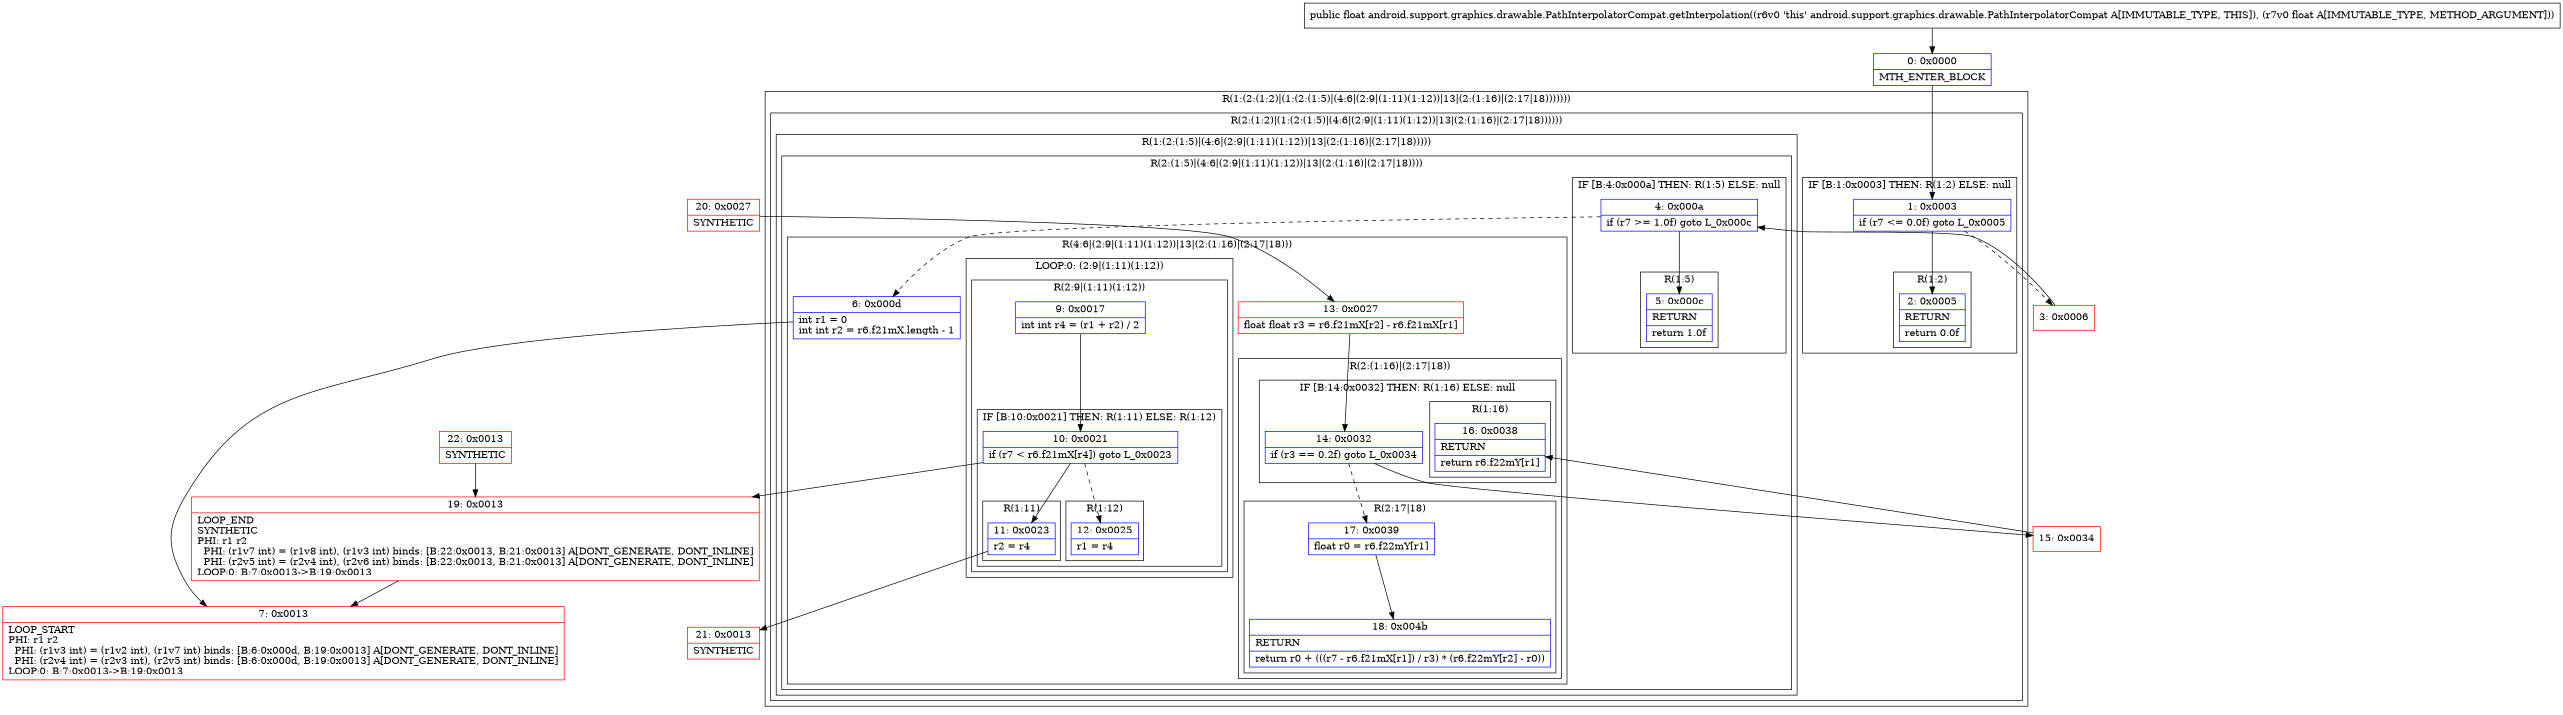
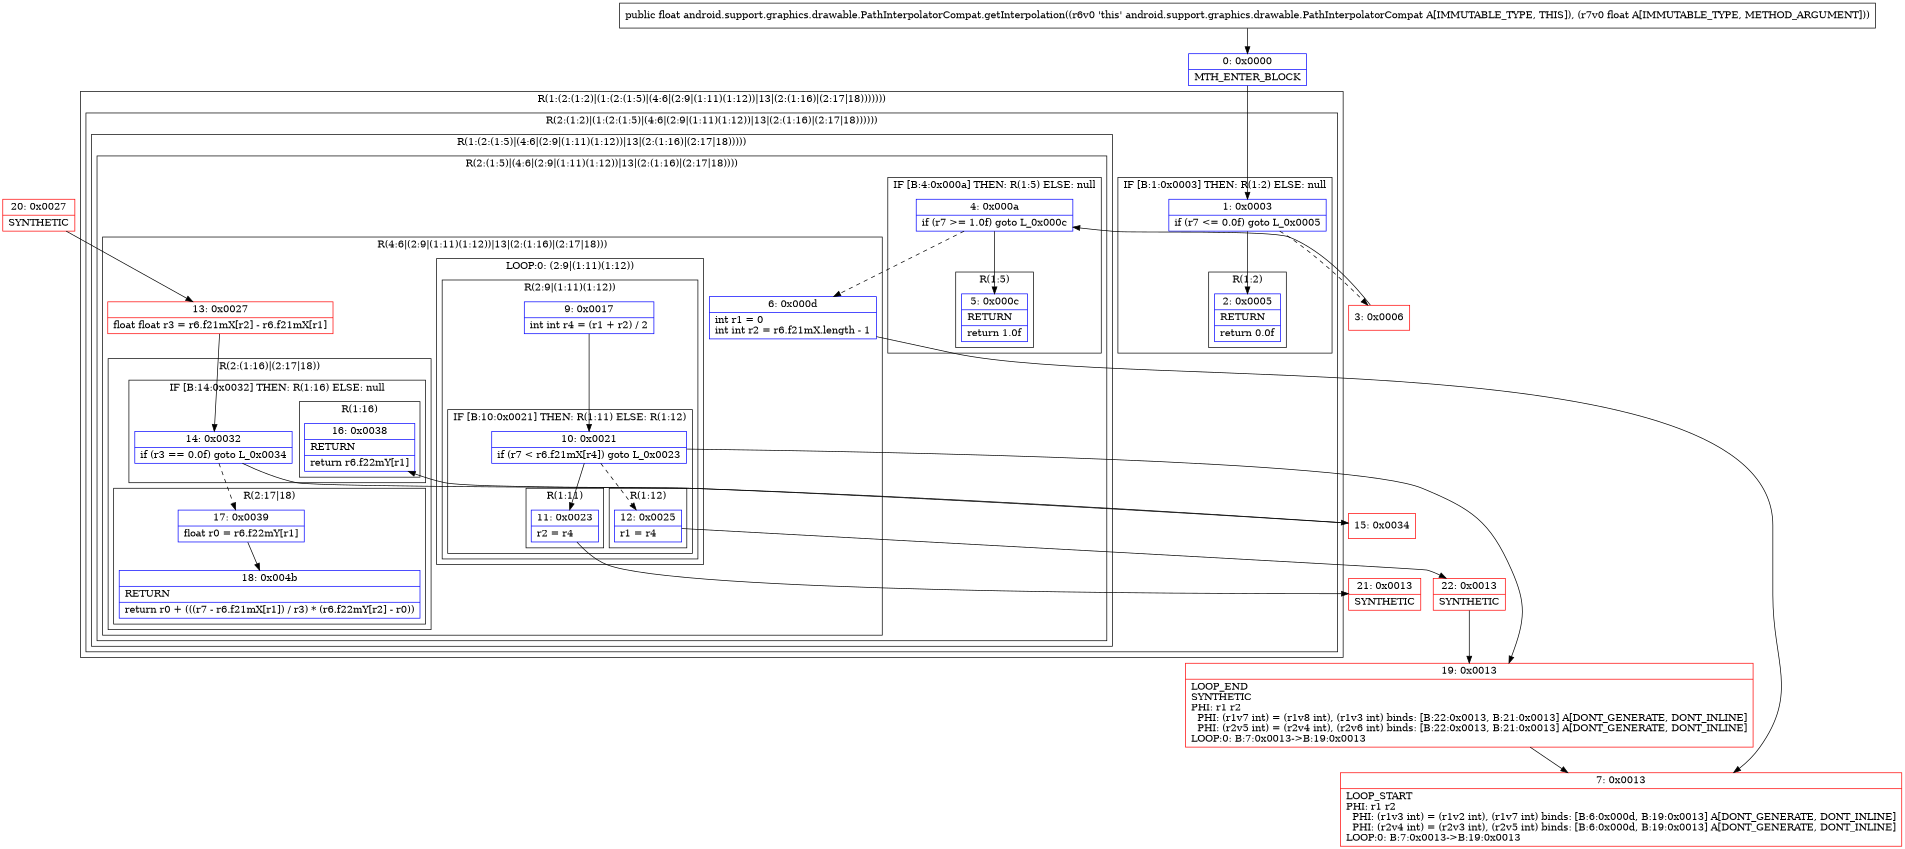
  digraph {
    node [color=blue shape=record]
    n1 [label="{2\:\ 0x0005|RETURN\l|return 0.0f\l}"]
    n2 [label="{1\:\ 0x0003|if (r7 \<= 0.0f) goto L_0x0005\l}"]
    n3 [label="{5\:\ 0x000c|RETURN\l|return 1.0f\l}"]
    n4 [label="{4\:\ 0x000a|if (r7 \>= 1.0f) goto L_0x000c\l}"]
    n5 [label="{11\:\ 0x0023|r2 = r4\l}"]
    n6 [label="{12\:\ 0x0025|r1 = r4\l}"]
    n7 [label="{10\:\ 0x0021|if (r7 \< r6.f21mX[r4]) goto L_0x0023\l}"]
    n8 [label="{9\:\ 0x0017|int int r4 = (r1 + r2) \/ 2\l}"]
    n9 [label="{16\:\ 0x0038|RETURN\l|return r6.f22mY[r1]\l}"]
-   n10 [label="{14\:\ 0x0032|if (r3 == 0.2f) goto L_0x0034\l}"]
+   n10 [label="{14\:\ 0x0032|if (r3 == 0.0f) goto L_0x0034\l}"]
    n11 [label="{17\:\ 0x0039|float r0 = r6.f22mY[r1]\l}"]
    n12 [label="{18\:\ 0x004b|RETURN\l|return r0 + (((r7 \- r6.f21mX[r1]) \/ r3) * (r6.f22mY[r2] \- r0))\l}"]
    n13 [label="{6\:\ 0x000d|int r1 = 0\lint int r2 = r6.f21mX.length \- 1\l}"]
    n14 [color=red label="{13\:\ 0x0027|float float r3 = r6.f21mX[r2] \- r6.f21mX[r1]\l}"]
    n15 [color=red label="{3\:\ 0x0006}"]
    n16 [color=red label="{21\:\ 0x0013|SYNTHETIC\l}"]
    n17 [color=red label="{22\:\ 0x0013|SYNTHETIC\l}"]
    n18 [color=red label="{19\:\ 0x0013|LOOP_END\lSYNTHETIC\lPHI: r1 r2 \l  PHI: (r1v7 int) = (r1v8 int), (r1v3 int) binds: [B:22:0x0013, B:21:0x0013] A[DONT_GENERATE, DONT_INLINE]\l  PHI: (r2v5 int) = (r2v4 int), (r2v6 int) binds: [B:22:0x0013, B:21:0x0013] A[DONT_GENERATE, DONT_INLINE]\lLOOP:0: B:7:0x0013\-\>B:19:0x0013\l}"]
    n19 [color=red label="{15\:\ 0x0034}"]
    n20 [color=red label="{7\:\ 0x0013|LOOP_START\lPHI: r1 r2 \l  PHI: (r1v3 int) = (r1v2 int), (r1v7 int) binds: [B:6:0x000d, B:19:0x0013] A[DONT_GENERATE, DONT_INLINE]\l  PHI: (r2v4 int) = (r2v3 int), (r2v5 int) binds: [B:6:0x000d, B:19:0x0013] A[DONT_GENERATE, DONT_INLINE]\lLOOP:0: B:7:0x0013\-\>B:19:0x0013\l}"]
    n21 [color=red label="{20\:\ 0x0027|SYNTHETIC\l}"]
    n22 [label="{0\:\ 0x0000|MTH_ENTER_BLOCK\l}"]
    n23 [label="{public float android.support.graphics.drawable.PathInterpolatorCompat.getInterpolation((r6v0 'this' android.support.graphics.drawable.PathInterpolatorCompat A[IMMUTABLE_TYPE, THIS]), (r7v0 float A[IMMUTABLE_TYPE, METHOD_ARGUMENT])) }" color=""]
    subgraph cluster_1 {
      label="R(1:(2:(1:2)|(1:(2:(1:5)|(4:6|(2:9|(1:11)(1:12))|13|(2:(1:16)|(2:17|18)))))))"
      subgraph cluster_2 {
        label="R(2:(1:2)|(1:(2:(1:5)|(4:6|(2:9|(1:11)(1:12))|13|(2:(1:16)|(2:17|18))))))"
        subgraph cluster_3 {
          label="IF [B:1:0x0003] THEN: R(1:2) ELSE: null"
          n2
          subgraph cluster_4 {
            label="R(1:2)"
            n1
          }
        }
        subgraph cluster_5 {
          label="R(1:(2:(1:5)|(4:6|(2:9|(1:11)(1:12))|13|(2:(1:16)|(2:17|18)))))"
          subgraph cluster_6 {
            label="R(2:(1:5)|(4:6|(2:9|(1:11)(1:12))|13|(2:(1:16)|(2:17|18))))"
            subgraph cluster_7 {
              label="IF [B:4:0x000a] THEN: R(1:5) ELSE: null"
              n4
              subgraph cluster_8 {
                label="R(1:5)"
                n3
              }
            }
            subgraph cluster_9 {
              label="R(4:6|(2:9|(1:11)(1:12))|13|(2:(1:16)|(2:17|18)))"
              n13
              n14
              subgraph cluster_10 {
                label="LOOP:0: (2:9|(1:11)(1:12))"
                subgraph cluster_11 {
                  label="R(2:9|(1:11)(1:12))"
                  n8
                  subgraph cluster_12 {
                    label="IF [B:10:0x0021] THEN: R(1:11) ELSE: R(1:12)"
                    n7
                    subgraph cluster_13 {
                      label="R(1:11)"
                      n5
                    }
                    subgraph cluster_14 {
                      label="R(1:12)"
                      n6
                    }
                  }
                }
              }
              subgraph cluster_15 {
                label="R(2:(1:16)|(2:17|18))"
                subgraph cluster_16 {
                  label="IF [B:14:0x0032] THEN: R(1:16) ELSE: null"
                  n10
                  subgraph cluster_17 {
                    label="R(1:16)"
                    n9
                  }
                }
                subgraph cluster_18 {
                  label="R(2:17|18)"
                  n11
                  n12
                }
              }
            }
          }
        }
      }
    }
    n2 -> n1
    n2 -> n15 [style=dashed]
    n4 -> n3
    n4 -> n13 [style=dashed]
    n5 -> n16
+   n6 -> n17
    n7 -> n5
    n7 -> n6 [style=dashed]
    n7 -> n18
    n8 -> n7
    n10 -> n11 [style=dashed]
    n10 -> n19
    n11 -> n12
    n13 -> n20
    n14 -> n10
    n15 -> n4
    n17 -> n18
    n18 -> n20
    n19 -> n9
    n21 -> n14
    n22 -> n2
    n23 -> n22
  }
